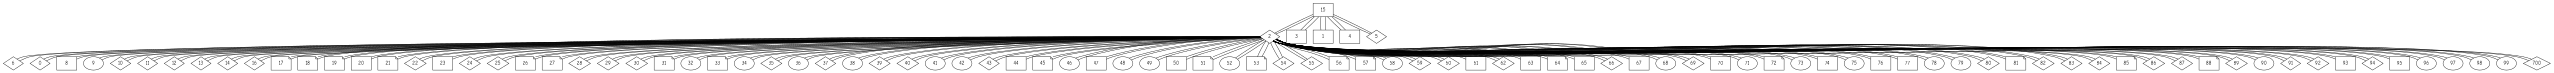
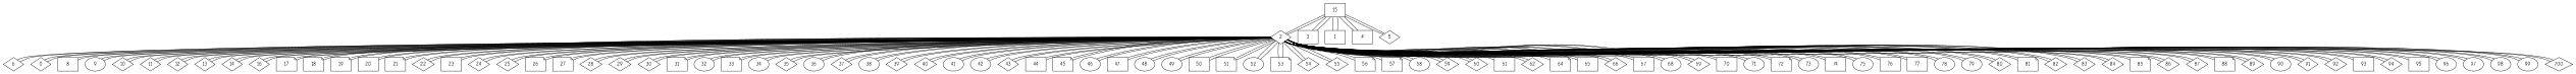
  graph {
    fontname="Comic Neue"
    node [fontname="Comic Neue" shape=diamond]
    edge [fontname="Comic Neue"]
    15 [shape=box]
    2
    3 [shape=box]
    1 [shape=box]
    4 [shape=box]
    5
    6
    n8 [label=0]
    8 [shape=box]
    9 [shape=ellipse]
    10
    11
    12
    13
    14
    16
    17 [shape=note]
    18 [shape=note]
    19 [shape=note]
    20 [shape=box]
    21 [shape=note]
    22
    23 [shape=box]
    24
    25
    26 [shape=note]
    27 [shape=note]
    28
    29
    30
    31 [shape=note]
    32 [shape=ellipse]
    33 [shape=note]
    34 [shape=ellipse]
    35
    36 [shape=ellipse]
    37
    38 [shape=ellipse]
    39
    40
    41 [shape=ellipse]
    42 [shape=ellipse]
    43
    44 [shape=box]
    45 [shape=note]
    46 [shape=ellipse]
    47 [shape=box]
    48 [shape=ellipse]
    49 [shape=ellipse]
    50 [shape=box]
    51 [shape=note]
    52 [shape=ellipse]
    53 [shape=note]
    54
    55
    56 [shape=note]
    57 [shape=note]
    58 [shape=ellipse]
    59
    60
    61 [shape=box]
    62
-   63 [shape=box]
    64 [shape=note]
    65 [shape=box]
    66
    67 [shape=box]
    68 [shape=ellipse]
    69
    70 [shape=box]
    71 [shape=ellipse]
    72 [shape=note]
    73 [shape=ellipse]
    74 [shape=box]
    75 [shape=ellipse]
    76 [shape=box]
    77 [shape=box]
    78 [shape=ellipse]
    79 [shape=ellipse]
    80
    81 [shape=note]
    82
    83
    84
    85 [shape=note]
    86
    87
    88 [shape=note]
    89
    90 [shape=ellipse]
    91
    92
    93 [shape=box]
    94
    95 [shape=box]
    96 [shape=ellipse]
    97 [shape=ellipse]
    98 [shape=ellipse]
    99 [shape=ellipse]
    n100 [label=700]
    15 -- 2
    15 -- 3
    15 -- 1
    15 -- 4
    15 -- 5
    2 -- 15
    2 -- 6
    2 -- n8
    2 -- 8
    2 -- 9
    2 -- 10
    2 -- 11
    2 -- 12
    2 -- 13
    2 -- 14
    2 -- 16
    2 -- 17
    2 -- 18
    2 -- 19
    2 -- 20
    2 -- 21
    2 -- 22
    2 -- 23
    2 -- 24
    2 -- 25
    2 -- 26
    2 -- 27
    2 -- 28
    2 -- 29
    2 -- 30
    2 -- 31
    2 -- 32
    2 -- 33
    2 -- 34
    2 -- 35
    2 -- 36
    2 -- 37
    2 -- 38
    2 -- 39
    2 -- 40
    2 -- 41
    2 -- 42
    2 -- 43
    2 -- 44
    2 -- 45
    2 -- 46
    2 -- 47
    2 -- 48
    2 -- 49
    2 -- 50
    2 -- 51
    2 -- 52
    2 -- 53
    2 -- 54
    2 -- 55
    2 -- 56
    2 -- 57
    2 -- 58
    2 -- 59
    2 -- 60
    2 -- 61
    2 -- 62
-   2 -- 63
    2 -- 64
    2 -- 65
    2 -- 66
    2 -- 67
    2 -- 68
    2 -- 69
    2 -- 70
    2 -- 71
    2 -- 72
    2 -- 73
    2 -- 74
    2 -- 75
    2 -- 76
    2 -- 77
    2 -- 78
    2 -- 79
    2 -- 80
    2 -- 81
    2 -- 82
    2 -- 83
    2 -- 84
    2 -- 85
    2 -- 86
    2 -- 87
    2 -- 88
    2 -- 89
    2 -- 90
    2 -- 91
    2 -- 92
    2 -- 93
    2 -- 94
    2 -- 95
    2 -- 96
    2 -- 97
    2 -- 98
    2 -- 99
    2 -- n100
    3 -- 15
    1 -- 15
    4 -- 15
    5 -- 15
    6 -- 2
    n8 -- 2
    8 -- 2
    9 -- 2
    10 -- 2
    11 -- 2
    12 -- 2
    13 -- 2
    14 -- 2
    16 -- 2
    17 -- 2
    18 -- 2
    19 -- 2
    20 -- 2
    21 -- 2
    22 -- 2
    23 -- 2
    24 -- 2
    25 -- 2
    26 -- 2
    27 -- 2
    28 -- 2
    29 -- 2
    30 -- 2
    31 -- 2
    32 -- 2
    33 -- 2
    34 -- 2
    35 -- 2
    36 -- 2
    37 -- 2
    38 -- 2
    39 -- 2
    40 -- 2
    41 -- 2
    42 -- 2
    43 -- 2
    44 -- 2
    45 -- 2
    46 -- 2
    47 -- 2
    48 -- 2
    49 -- 2
    50 -- 2
    51 -- 2
    52 -- 2
    53 -- 2
    54 -- 2
    55 -- 2
    56 -- 2
    57 -- 2
    58 -- 2
    59 -- 2
    60 -- 2
    61 -- 2
    62 -- 2
-   63 -- 2
    64 -- 2
    65 -- 2
    66 -- 2
    67 -- 2
    68 -- 2
    69 -- 2
    70 -- 2
    71 -- 2
    72 -- 2
    73 -- 2
    74 -- 2
    75 -- 2
    76 -- 2
    77 -- 2
    78 -- 2
    79 -- 2
    80 -- 2
    81 -- 2
    82 -- 2
    83 -- 2
    84 -- 2
    85 -- 2
    86 -- 2
    87 -- 2
    88 -- 2
    89 -- 2
    90 -- 2
    91 -- 2
    92 -- 2
    93 -- 2
    94 -- 2
    95 -- 2
    96 -- 2
    97 -- 2
    98 -- 2
    99 -- 2
    n100 -- 2
  }
